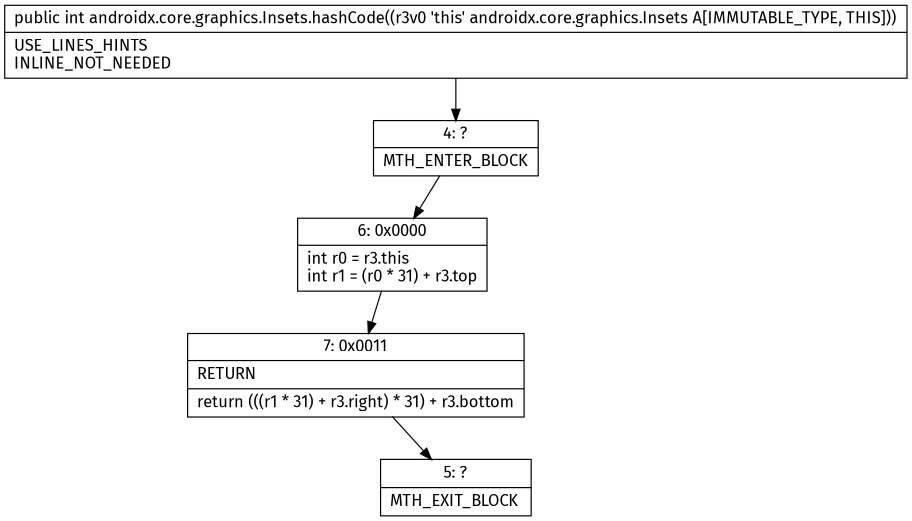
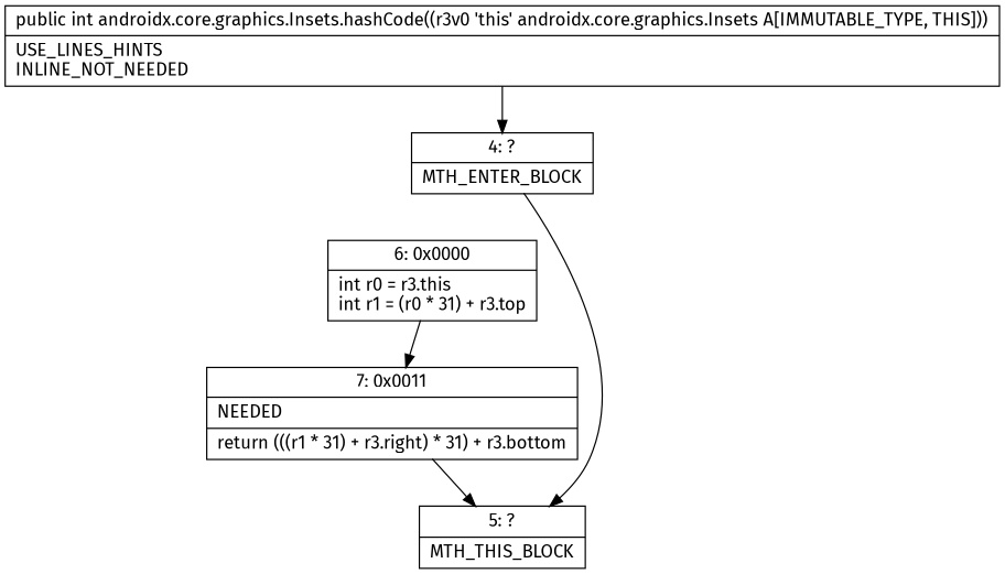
  digraph {
    fontname="Fira Sans"
    node [fontname="Fira Sans" shape=record]
    edge [fontname="Fira Sans"]
    n1 [label="{4\:\ ?|MTH_ENTER_BLOCK\l}"]
    n2 [label="{6\:\ 0x0000|int r0 = r3.this\lint r1 = (r0 * 31) + r3.top\l}"]
-   n3 [label="{7\:\ 0x0011|RETURN\l|return (((r1 * 31) + r3.right) * 31) + r3.bottom\l}"]
-   n4 [label="{5\:\ ?|MTH_EXIT_BLOCK\l}"]
+   n3 [label="{7\:\ 0x0011|NEEDED\l|return (((r1 * 31) + r3.right) * 31) + r3.bottom\l}"]
+   n4 [label="{5\:\ ?|MTH_THIS_BLOCK\l}"]
    n5 [label="{public int androidx.core.graphics.Insets.hashCode((r3v0 'this' androidx.core.graphics.Insets A[IMMUTABLE_TYPE, THIS]))  | USE_LINES_HINTS\lINLINE_NOT_NEEDED\l}"]
-   n1 -> n2
+   n1 -> n4
    n2 -> n3
    n3 -> n4
    n5 -> n1
  }
